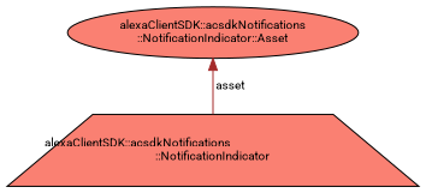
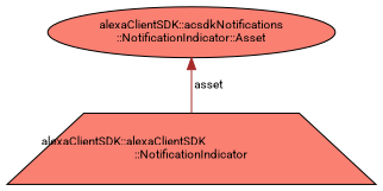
  digraph {
    fontname=Roboto
    node [color=black fillcolor=salmon fontname=Roboto fontsize=10 style=filled]
-   n1 [fontcolor=black height=0.2 label="alexaClientSDK::acsdkNotifications\l::NotificationIndicator" shape=trapezium width=0.4]
+   n1 [fontcolor=black height=0.2 label="alexaClientSDK::alexaClientSDK\l::NotificationIndicator" shape=trapezium width=0.4]
    n2 [height=0.2 label="alexaClientSDK::acsdkNotifications\l::NotificationIndicator::Asset" shape=ellipse width=0.4]
    n2 -> n1 [color=brown dir=back fontname=Roboto fontsize=10 label=" asset" labelfontname=Helvetica labelfontsize=10 style=solid]
  }
